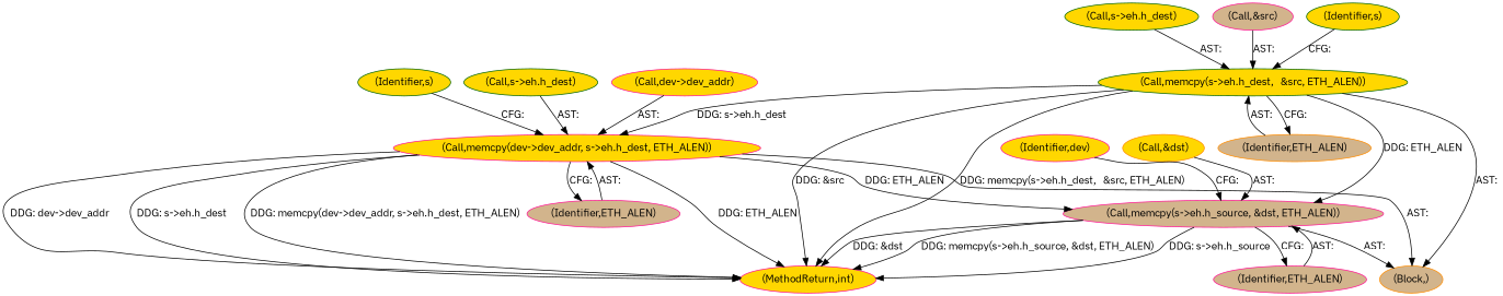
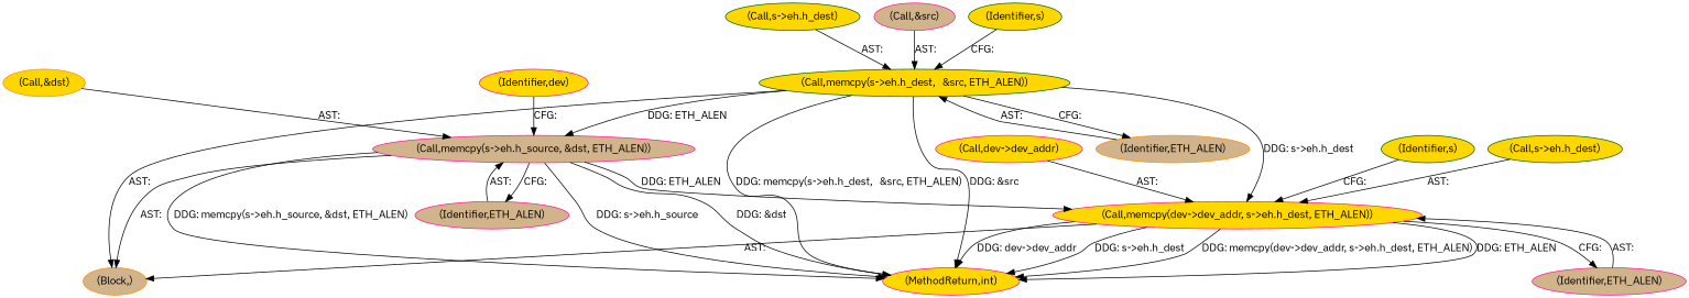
  digraph {
    fontname="IBM Plex Sans"
    node [color=deeppink fillcolor=gold fontname="IBM Plex Sans" style=filled]
    edge [fontname="IBM Plex Sans"]
    n1 [color=darkgreen label="(Call,memcpy(s->eh.h_dest,   &src, ETH_ALEN))"]
    n2 [fillcolor=tan label="(Call,memcpy(s->eh.h_source, &dst, ETH_ALEN))"]
    n3 [label="(Call,memcpy(dev->dev_addr, s->eh.h_dest, ETH_ALEN))"]
    n4 [color=darkorange fillcolor=tan label="(Block,)"]
    n5 [color=darkorange fillcolor=tan label="(Identifier,ETH_ALEN)"]
    n6 [label="(MethodReturn,int)"]
    n7 [fillcolor=tan label="(Identifier,ETH_ALEN)"]
    n8 [fillcolor=tan label="(Identifier,ETH_ALEN)"]
    n9 [color=darkgreen label="(Call,s->eh.h_dest)"]
    n10 [color=darkgreen label="(Call,s->eh.h_dest)"]
    n11 [fillcolor=tan label="(Call,&src)"]
    n12 [label="(Call,dev->dev_addr)"]
    n13 [color=darkgreen label="(Identifier,s)"]
    n14 [color=darkgreen label="(Identifier,s)"]
    n15 [color=darkorange label="(Call,&dst)"]
    n16 [label="(Identifier,dev)"]
    n1 -> n2 [label="DDG: ETH_ALEN"]
    n1 -> n3 [label="DDG: s->eh.h_dest"]
    n1 -> n4 [label="AST: "]
    n1 -> n5 [label="CFG: "]
    n1 -> n6 [label="DDG: &src"]
    n1 -> n6 [label="DDG: memcpy(s->eh.h_dest,   &src, ETH_ALEN)"]
-   n3 -> n2 [label="DDG: ETH_ALEN"]
+   n2 -> n3 [label="DDG: ETH_ALEN"]
    n2 -> n4 [label="AST: "]
    n2 -> n6 [label="DDG: &dst"]
    n2 -> n6 [label="DDG: memcpy(s->eh.h_source, &dst, ETH_ALEN)"]
    n2 -> n6 [label="DDG: s->eh.h_source"]
    n2 -> n7 [label="CFG: "]
    n3 -> n4 [label="AST: "]
    n3 -> n6 [label="DDG: dev->dev_addr"]
    n3 -> n6 [label="DDG: s->eh.h_dest"]
    n3 -> n6 [label="DDG: memcpy(dev->dev_addr, s->eh.h_dest, ETH_ALEN)"]
    n3 -> n6 [label="DDG: ETH_ALEN"]
    n3 -> n8 [label="CFG: "]
    n5 -> n1 [label="AST: "]
    n7 -> n2 [label="AST: "]
    n8 -> n3 [label="AST: "]
    n9 -> n3 [label="AST: "]
    n10 -> n1 [label="AST: "]
    n11 -> n1 [label="AST: "]
    n12 -> n3 [label="AST: "]
    n13 -> n3 [label="CFG: "]
    n14 -> n1 [label="CFG: "]
    n15 -> n2 [label="AST: "]
    n16 -> n2 [label="CFG: "]
  }
